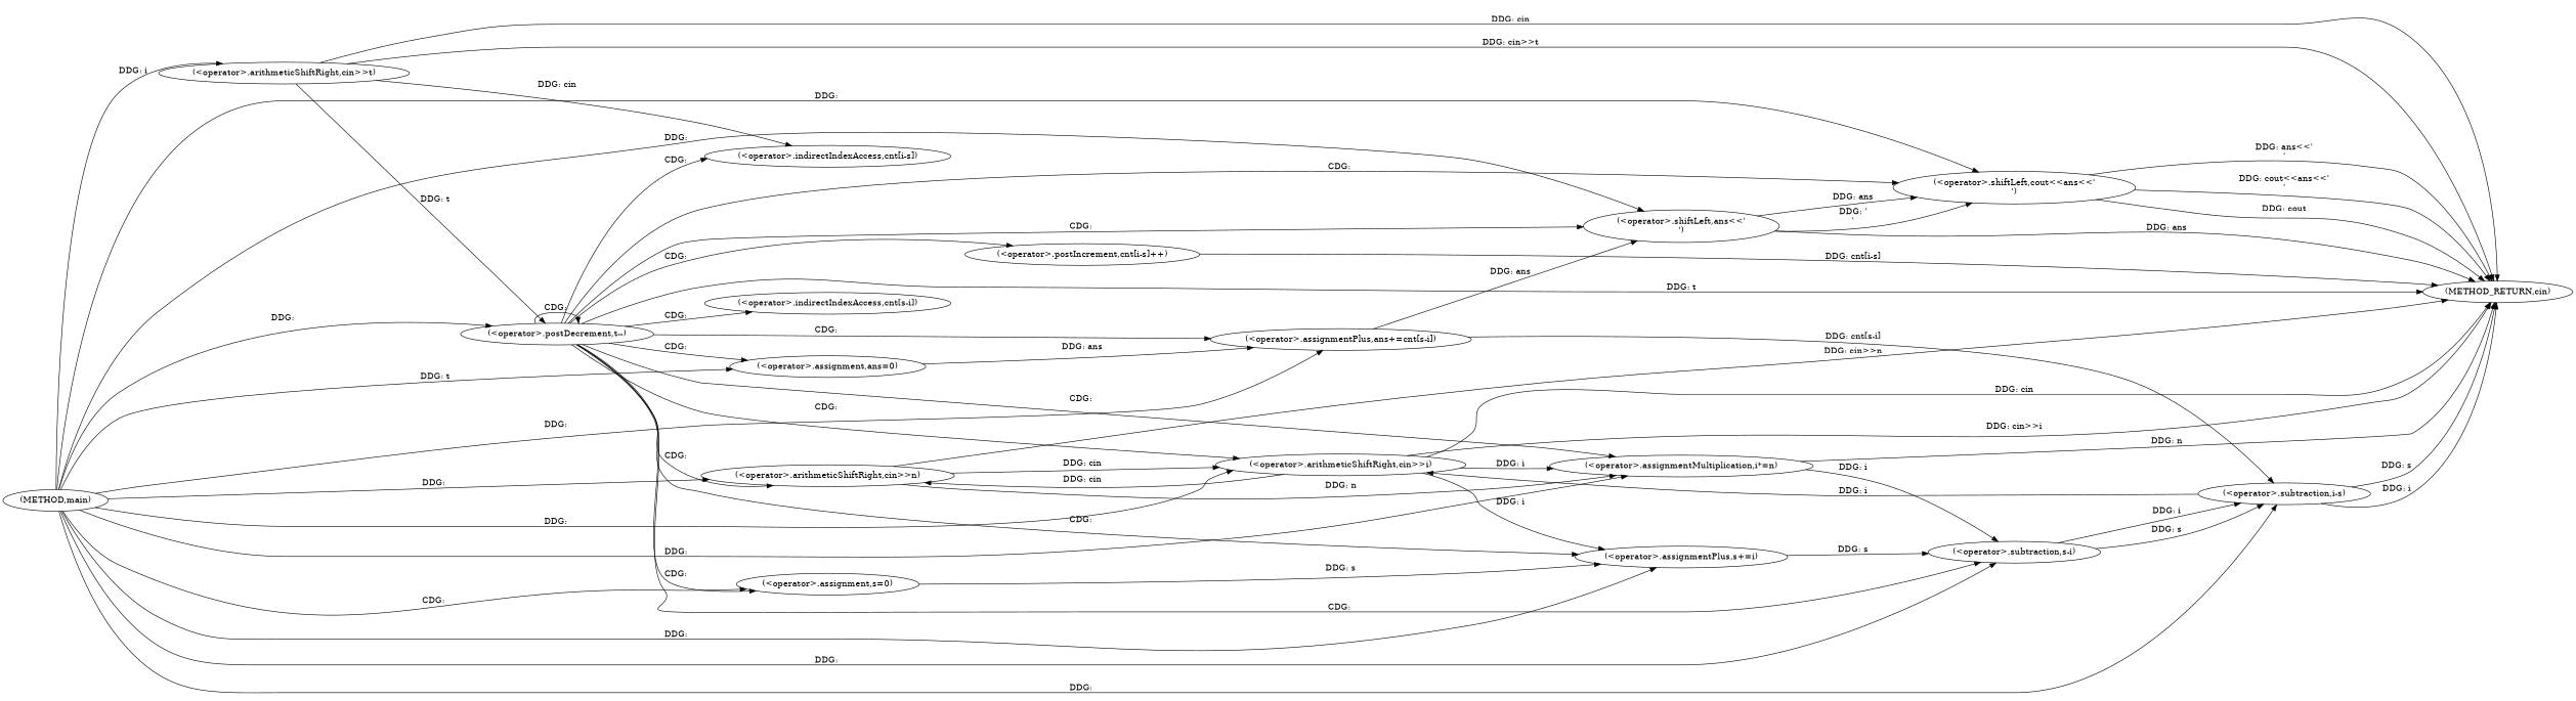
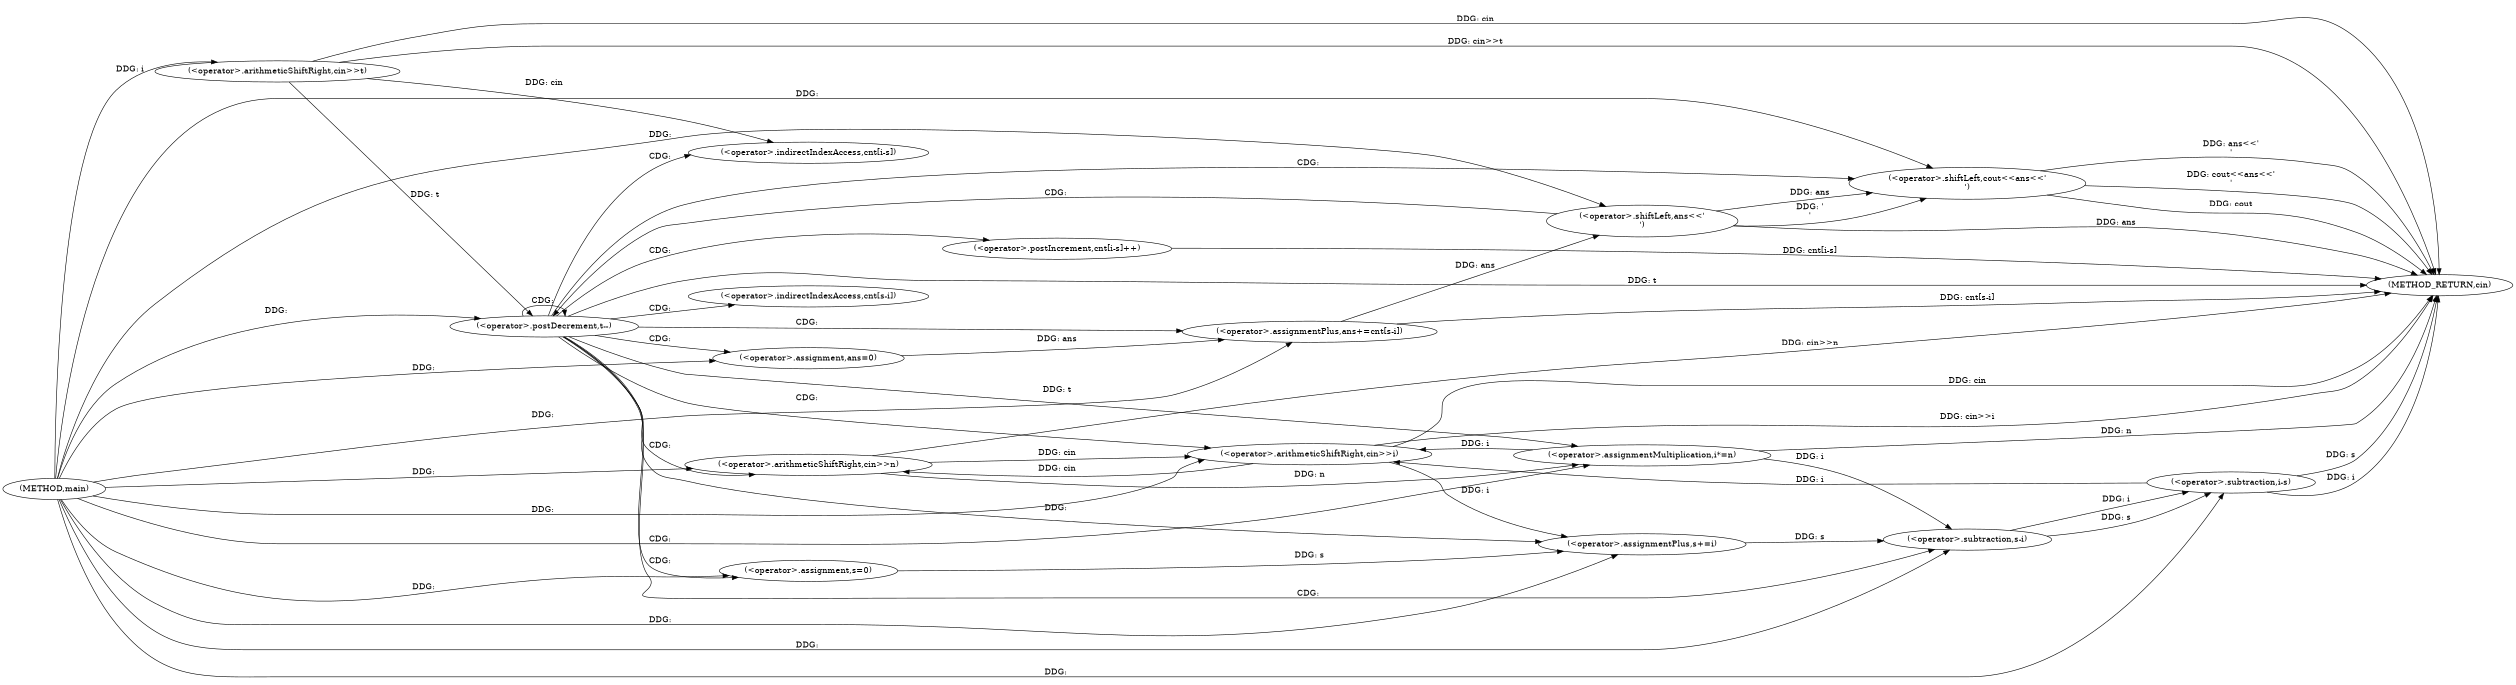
  digraph {
    rankdir=LR
    n1 [label="(METHOD,main)"]
    n2 [label="(<operator>.arithmeticShiftRight,cin>>t)"]
    n3 [label="(<operator>.postDecrement,t--)"]
    n4 [label="(<operator>.arithmeticShiftRight,cin>>n)"]
    n5 [label="(<operator>.assignment,s=0)"]
    n6 [label="(<operator>.assignment,ans=0)"]
    n7 [label="(<operator>.shiftLeft,cout<<ans<<'\n')"]
    n8 [label="(<operator>.arithmeticShiftRight,cin>>i)"]
    n9 [label="(<operator>.assignmentPlus,s+=i)"]
    n10 [label="(<operator>.assignmentMultiplication,i*=n)"]
    n11 [label="(<operator>.assignmentPlus,ans+=cnt[s-i])"]
    n12 [label="(<operator>.shiftLeft,ans<<'\n')"]
    n13 [label="(<operator>.subtraction,s-i)"]
    n14 [label="(<operator>.subtraction,i-s)"]
    n15 [label="(METHOD_RETURN,cin)"]
    n16 [label="(<operator>.indirectIndexAccess,cnt[i-s])"]
    n17 [label="(<operator>.postIncrement,cnt[i-s]++)"]
    n18 [label="(<operator>.indirectIndexAccess,cnt[s-i])"]
    n1 -> n2 [label="DDG: i"]
    n1 -> n3 [label="DDG: "]
    n1 -> n4 [label="DDG: "]
-   n1 -> n5 [label="CDG: "]
-   n1 -> n6 [label="DDG: t"]
+   n1 -> n5 [label="DDG: "]
+   n1 -> n6 [label="DDG: "]
    n1 -> n7 [label="DDG: "]
    n1 -> n8 [label="DDG: "]
    n1 -> n9 [label="DDG: "]
-   n1 -> n10 [label="DDG: "]
+   n1 -> n10 [label="CDG: "]
    n1 -> n11 [label="DDG: "]
    n1 -> n12 [label="DDG: "]
    n1 -> n13 [label="DDG: "]
    n1 -> n14 [label="DDG: "]
    n2 -> n3 [label="DDG: t"]
    n2 -> n15 [label="DDG: cin"]
    n2 -> n15 [label="DDG: cin>>t"]
    n2 -> n16 [label="DDG: cin"]
    n3 -> n3 [label="CDG: "]
    n3 -> n4 [label="CDG: "]
    n3 -> n5 [label="CDG: "]
    n3 -> n6 [label="CDG: "]
    n3 -> n7 [label="CDG: "]
    n3 -> n8 [label="CDG: "]
-   n3 -> n9 [label="CDG: "]
-   n3 -> n10 [label="CDG: "]
+   n3 -> n9 [label="DDG: "]
+   n3 -> n10 [label="DDG: t"]
    n3 -> n11 [label="CDG: "]
-   n3 -> n12 [label="CDG: "]
+   n12 -> n3 [label="CDG: "]
    n3 -> n13 [label="CDG: "]
    n3 -> n15 [label="DDG: t"]
    n3 -> n16 [label="CDG: "]
    n3 -> n17 [label="CDG: "]
    n3 -> n18 [label="CDG: "]
    n4 -> n8 [label="DDG: cin"]
    n4 -> n10 [label="DDG: n"]
    n4 -> n15 [label="DDG: cin>>n"]
    n5 -> n9 [label="DDG: s"]
    n6 -> n11 [label="DDG: ans"]
    n7 -> n15 [label="DDG: ans<<'\n'"]
    n7 -> n15 [label="DDG: cout<<ans<<'\n'"]
    n7 -> n15 [label="DDG: cout"]
    n8 -> n4 [label="DDG: cin"]
    n8 -> n9 [label="DDG: i"]
-   n8 -> n10 [label="DDG: i"]
+   n10 -> n8 [label="DDG: i"]
    n8 -> n15 [label="DDG: cin"]
    n8 -> n15 [label="DDG: cin>>i"]
    n9 -> n13 [label="DDG: s"]
    n10 -> n13 [label="DDG: i"]
    n10 -> n15 [label="DDG: n"]
    n11 -> n12 [label="DDG: ans"]
-   n11 -> n14 [label="DDG: cnt[s-i]"]
+   n11 -> n15 [label="DDG: cnt[s-i]"]
    n12 -> n7 [label="DDG: '\n'"]
    n12 -> n7 [label="DDG: ans"]
    n12 -> n15 [label="DDG: ans"]
    n13 -> n14 [label="DDG: i"]
    n13 -> n14 [label="DDG: s"]
    n14 -> n8 [label="DDG: i"]
    n14 -> n15 [label="DDG: i"]
    n14 -> n15 [label="DDG: s"]
    n17 -> n15 [label="DDG: cnt[i-s]"]
  }
